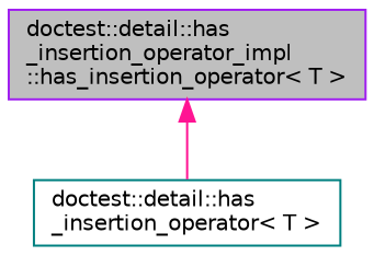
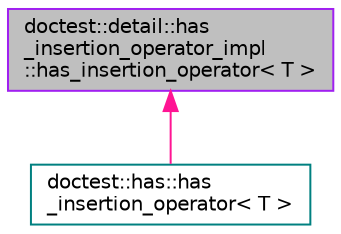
  digraph {
    node [fontname=Helvetica fontsize=10 shape=record style=filled]
    n1 [color=purple fillcolor=grey75 fontcolor=black height=0.2 label="doctest::detail::has\l_insertion_operator_impl\l::has_insertion_operator\< T \>" width=0.4]
-   n2 [color=teal fillcolor=white height=0.2 label="doctest::detail::has\l_insertion_operator\< T \>" width=0.4]
+   n2 [color=teal fillcolor=white height=0.2 label="doctest::has::has\l_insertion_operator\< T \>" width=0.4]
    n1 -> n2 [color=deeppink dir=back fontname=Helvetica fontsize=10 labelfontname=Helvetica labelfontsize=10 style=solid]
  }
